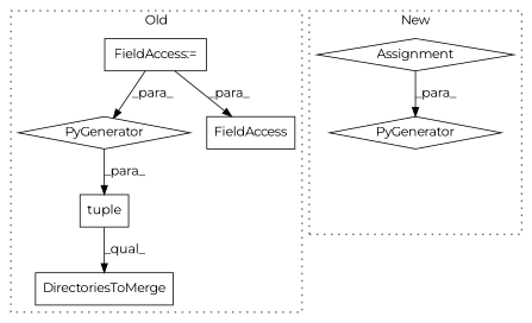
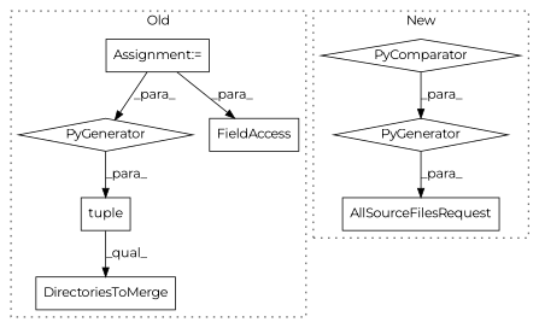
  digraph {
    fontname=Montserrat
    node [a=32 fontname=Montserrat s=2712 shape=box]
    edge [fontname=Montserrat]
    n1 [l="19,1" label=DirectoriesToMerge s="2678,2849"]
    n2 [a=107 l=140 label=PyGenerator shape=diamond]
    n3 [l="15,-3" label=tuple s="2697,2852"]
-   n4 [a=7 l=28 label="FieldAccess:=" s=2818]
+   n4 [a=7 l=28 label="Assignment:=" s=2818]
    n5 [a=22 l=31 label=FieldAccess]
-   n6 [a=113 l=25 label=Assignment s=2683 shape=diamond]
+   n6 [a=113 l=25 label=PyComparator s=2683 shape=diamond]
+   n7 [l="31,-3" label=AllSourceFilesRequest s="2893,3030"]
    n8 [a=107 l=106 label=PyGenerator s=2924 shape=diamond]
    subgraph cluster_1 {
      label=Old
      style=dotted
      n1
      n2
      n3
      n4
      n5
    }
    subgraph cluster_2 {
      label=New
      style=dotted
      n6
+     n7
      n8
    }
    n2 -> n3 [label=_para_]
    n3 -> n1 [label=_qual_]
    n4 -> n2 [label=_para_]
    n4 -> n5 [label=_para_]
    n6 -> n8 [label=_para_]
+   n8 -> n7 [label=_para_]
  }
